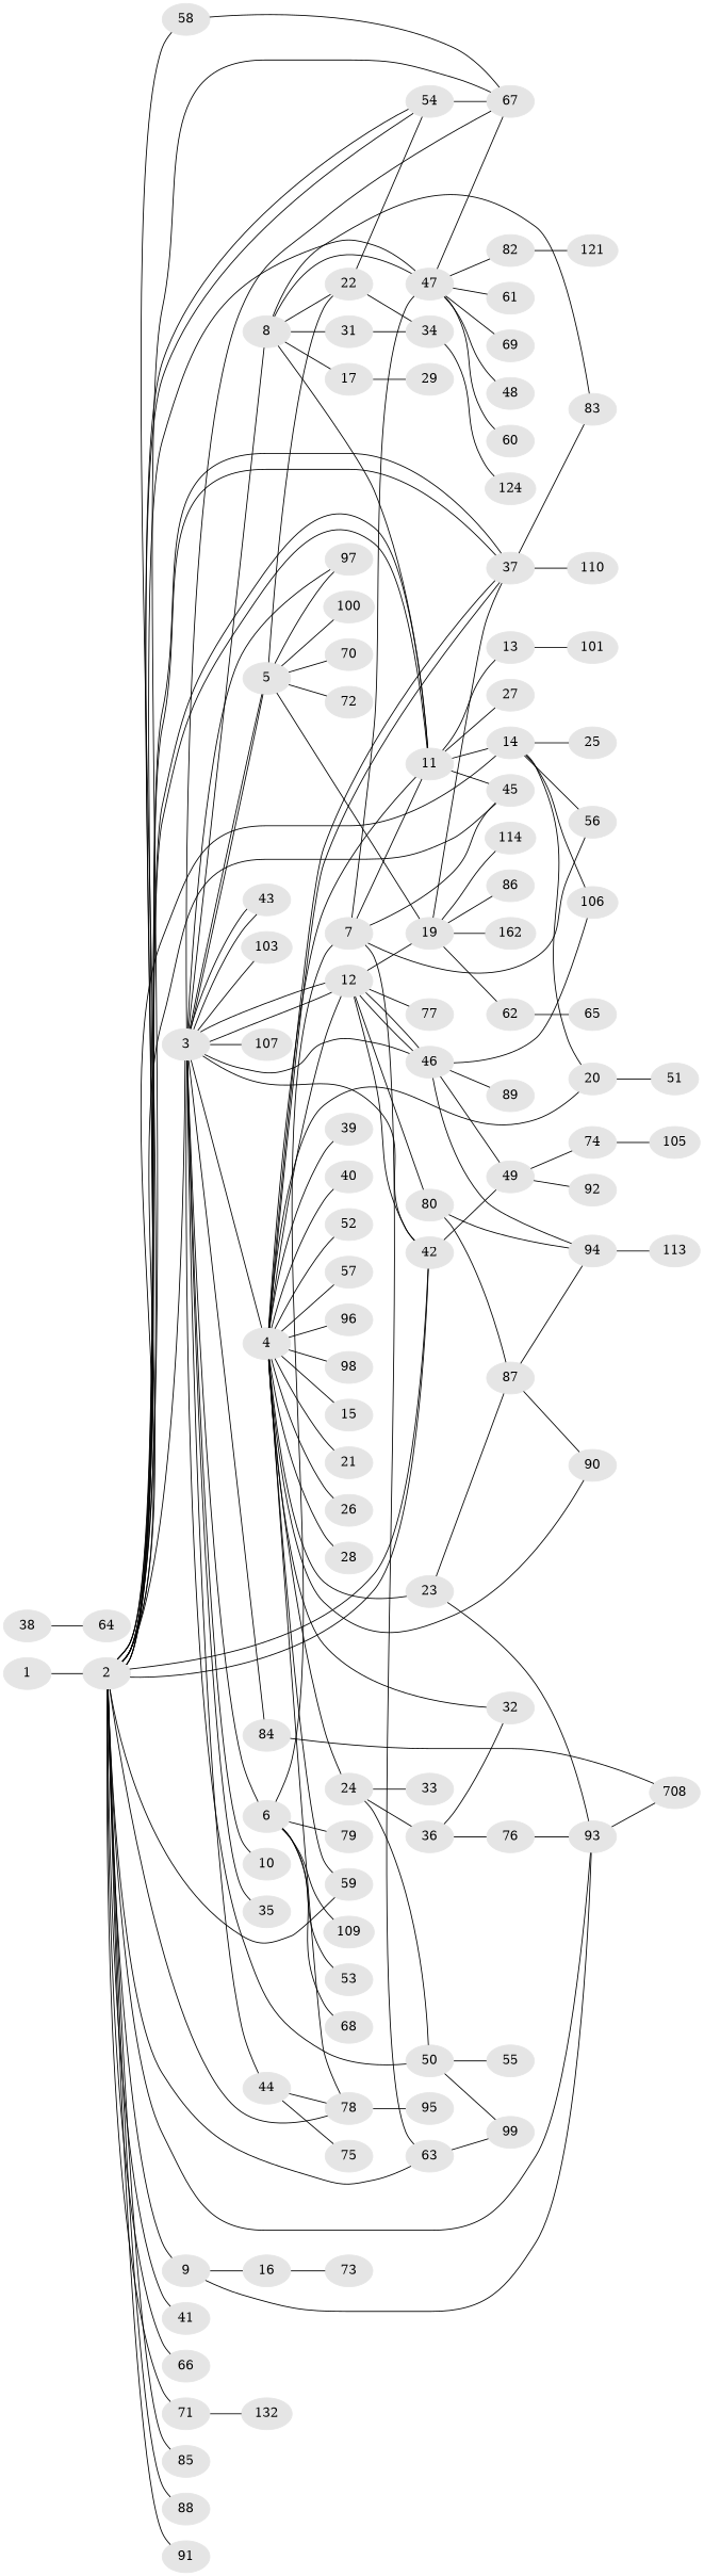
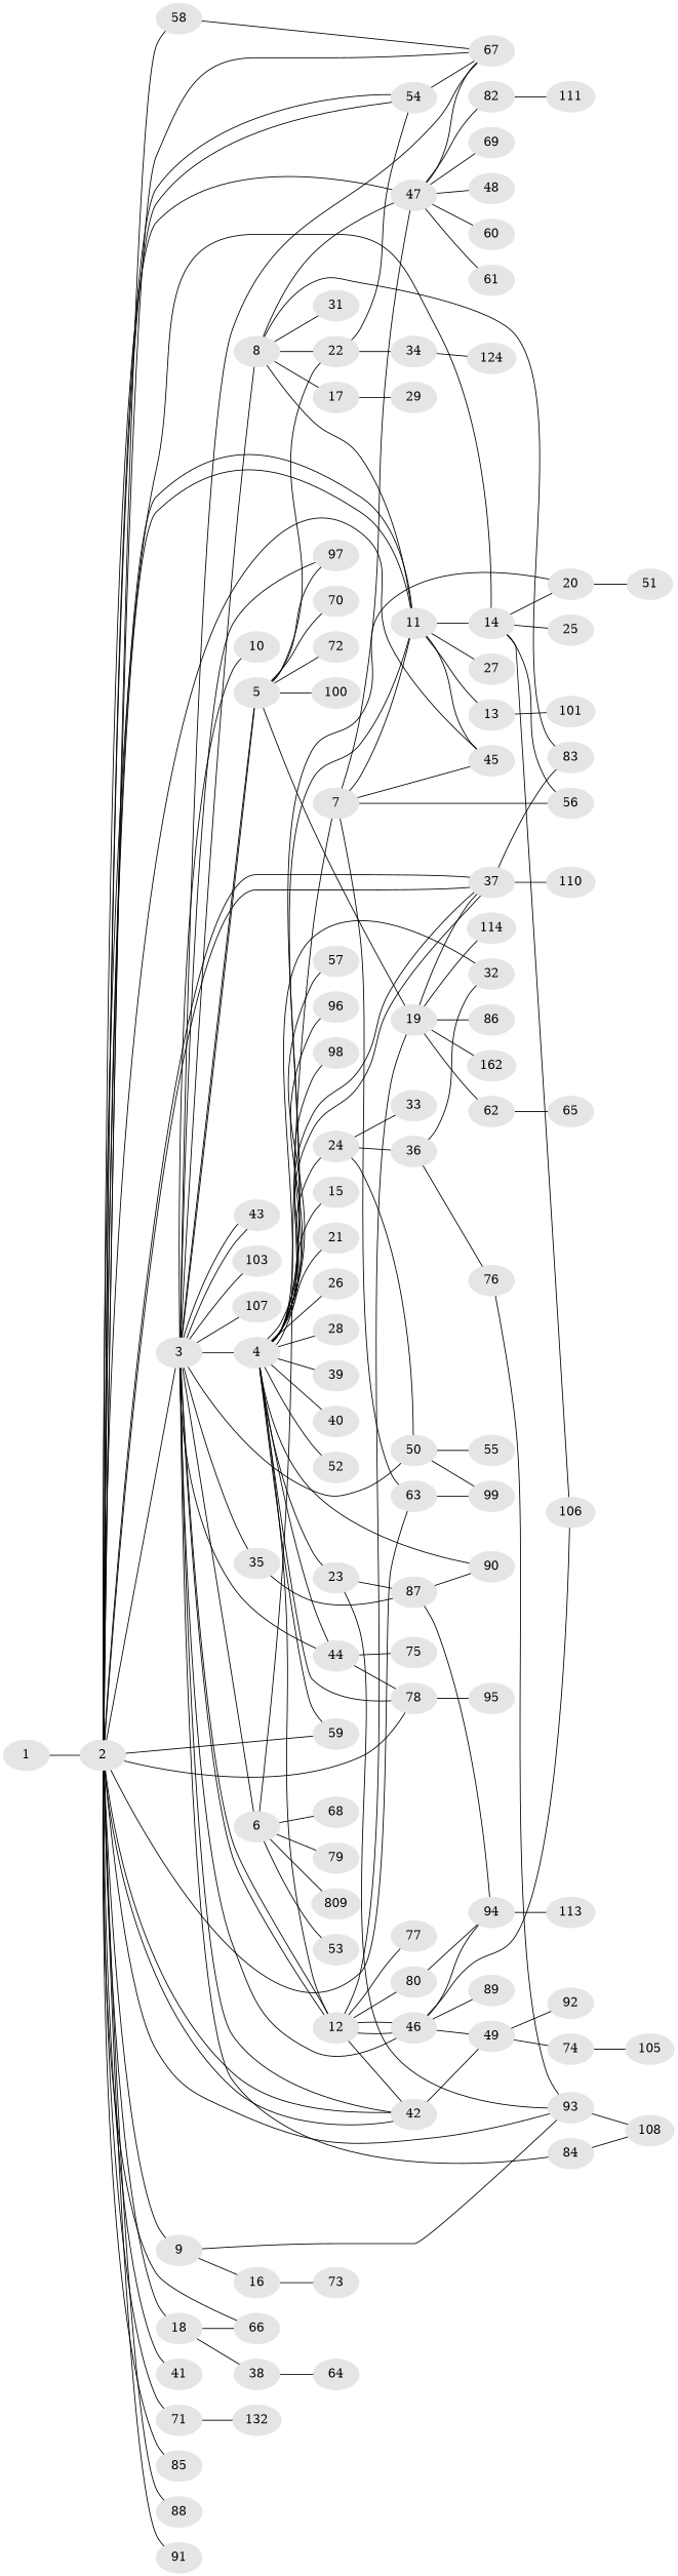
  graph {
    rankdir=LR
    node [color=gray90 style=filled]
    1
    2
    3
    9
    11
    14
+   18
    37
    41
    42
    45
    47
    54
    58
    59
    63
    66
    67
    71
    78
    85
    88
    91
    93
    4
    5
    6
    8
    10
    12
    35
    43
    44
    46
    50
    84
    97
    103
    107
    16
    13
    27
    20
    25
    56
    106
    38
    83
    110
    49
    48
    60
    61
    69
    82
    99
    n57 [label=132]
    95
-   108 [label=708]
+   108
    15
    21
    23
    24
    26
    28
    32
    39
    40
    52
    57
    90
    96
    98
    19
    22
    70
    72
    100
    7
    53
    68
    79
-   109
+   109 [label=809]
    17
    31
    77
    80
    87
    75
    89
    94
    55
    51
    33
    36
    62
    86
    n98 [label=162]
    114
    34
    29
    73
    101
    64
    65
    n106 [label=124]
    76
    74
    92
    113
-   111 [label=121]
+   111
    105
    1 -- 2
    2 -- 3
    2 -- 9
    2 -- 11
    2 -- 11
    2 -- 14
+   2 -- 18
    2 -- 37
    2 -- 37
    2 -- 41
    2 -- 42
    2 -- 42
    2 -- 45
    2 -- 47
    2 -- 54
    2 -- 54
    2 -- 58
    2 -- 59
    2 -- 63
    2 -- 66
    2 -- 67
    2 -- 71
    2 -- 78
    2 -- 85
    2 -- 88
    2 -- 91
    2 -- 93
    3 -- 42
    3 -- 67
    3 -- 4
    3 -- 5
    3 -- 5
    3 -- 6
    3 -- 8
    3 -- 10
    3 -- 12
    3 -- 12
    3 -- 35
    3 -- 43
    3 -- 43
    3 -- 44
    3 -- 46
    3 -- 50
    3 -- 84
    3 -- 97
    3 -- 103
    3 -- 107
    9 -- 93
    9 -- 16
    11 -- 14
    11 -- 45
    11 -- 13
    11 -- 27
    14 -- 20
    14 -- 25
    14 -- 56
    14 -- 106
+   18 -- 66
+   18 -- 38
    37 -- 83
    37 -- 110
    42 -- 49
    47 -- 67
    47 -- 48
    47 -- 60
    47 -- 61
    47 -- 69
    47 -- 82
    54 -- 67
    58 -- 67
    63 -- 99
    71 -- n57
    78 -- 95
    93 -- 108
    4 -- 11
    4 -- 37
    4 -- 37
    4 -- 59
    4 -- 78
    4 -- 12
+   4 -- 44
    4 -- 20
    4 -- 15
    4 -- 21
    4 -- 23
    4 -- 24
    4 -- 26
    4 -- 28
    4 -- 32
    4 -- 39
    4 -- 40
    4 -- 52
    4 -- 57
    4 -- 90
    4 -- 96
    4 -- 98
    5 -- 97
    5 -- 19
    5 -- 22
    5 -- 70
    5 -- 72
    5 -- 100
    6 -- 7
    6 -- 53
    6 -- 68
    6 -- 79
    6 -- 109
    8 -- 11
    8 -- 47
    8 -- 83
    8 -- 22
    8 -- 17
    8 -- 31
    12 -- 42
    12 -- 46
    12 -- 46
    12 -- 19
    12 -- 77
    12 -- 80
-   80 -- 87
+   35 -- 87
    44 -- 78
    44 -- 75
    46 -- 106
    46 -- 49
    46 -- 89
    46 -- 94
    50 -- 99
    50 -- 55
    84 -- 108
    16 -- 73
    13 -- 101
    20 -- 51
    38 -- 64
    49 -- 74
    49 -- 92
    82 -- 111
    23 -- 93
    23 -- 87
    24 -- 50
    24 -- 33
    24 -- 36
    19 -- 37
    19 -- 62
    19 -- 86
    19 -- n98
    19 -- 114
    22 -- 54
    22 -- 34
    7 -- 11
    7 -- 45
    7 -- 47
    7 -- 63
    7 -- 56
    17 -- 29
-   31 -- 34
    80 -- 94
    87 -- 90
    87 -- 94
    94 -- 113
    36 -- 32
    36 -- 76
    62 -- 65
    34 -- n106
    76 -- 93
    74 -- 105
  }
